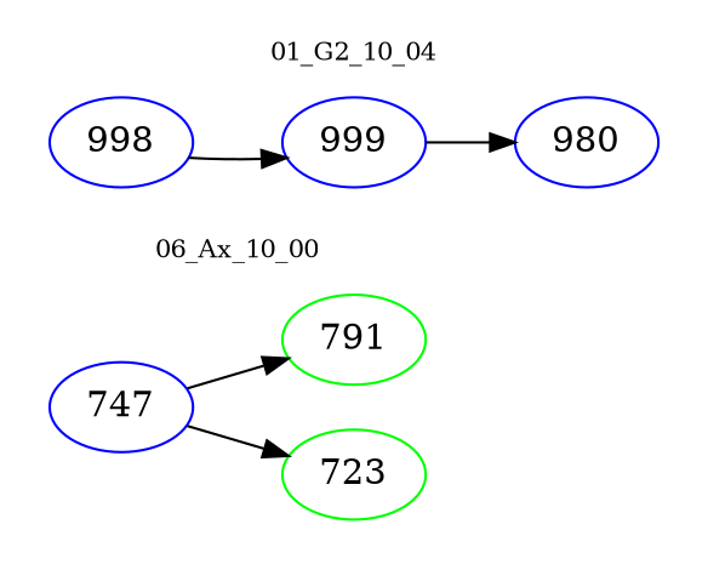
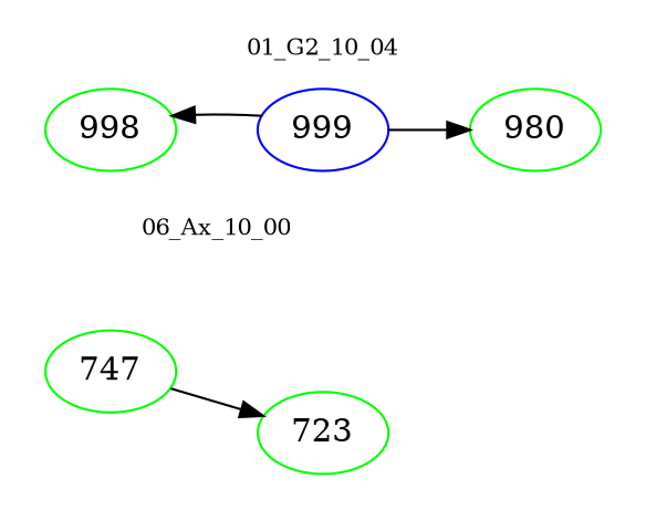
  digraph {
    rankdir=LR
    node [color=blue]
    edge [color=black]
-   n1 [label=747]
+   n1 [color=green label=747]
    n2 [color=green label=723]
-   n3 [color=green label=791]
-   n4 [label=998]
-   n5 [label=980]
+   n4 [color=green label=998]
+   n5 [color=green label=980]
    n6 [label=999]
    subgraph cluster_1 {
      color=white
      fontsize=10
      label="06_Ax_10_00"
      n1
      n2
-     n3
    }
    subgraph cluster_2 {
      color=white
      fontsize=10
      label="01_G2_10_04"
      n4
      n5
      n6
    }
    n1 -> n2
-   n1 -> n3
-   n4 -> n6
+   n6 -> n4
    n6 -> n5
  }
